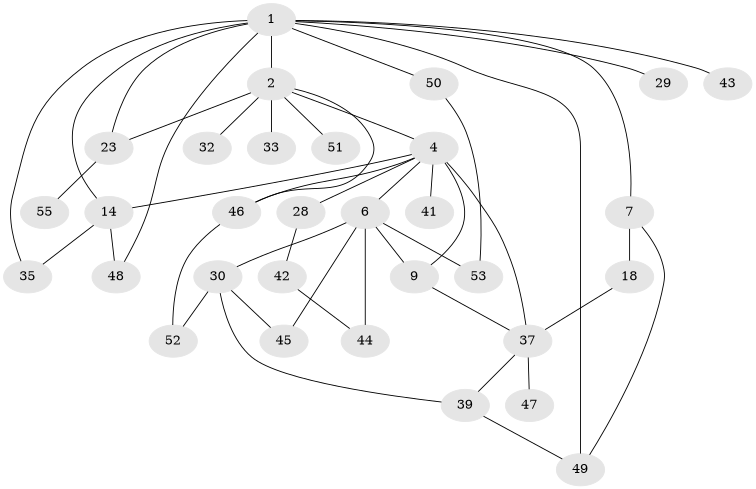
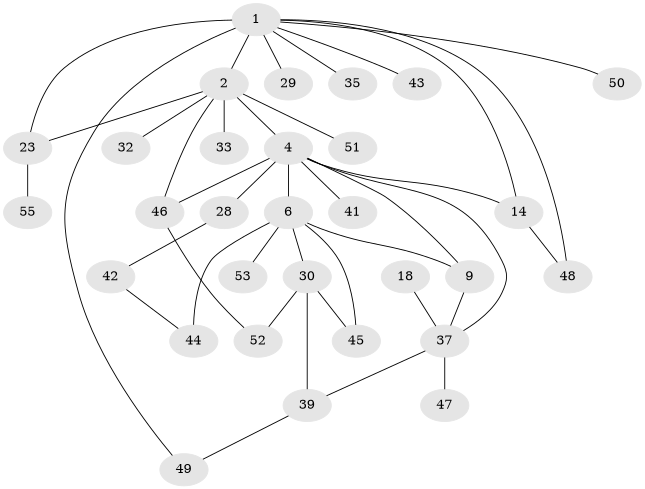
  graph {
    node [color=gray90 style=filled]
    1 [super="+21+3"]
    2 [super="+19+10"]
-   7 [super="+17"]
    14 [super="+15"]
    23 [super="+61+36"]
    29
    35 [super="+62"]
    43
    48
    49 [super="+58"]
    50
    4 [super="+16+8+5"]
    32
    33
    46 [super="+60"]
    51
    18 [super="+22"]
    55
    53
    6 [super="+24+26+57+12"]
    9 [super="+11+40"]
    28
    37 [super="+59"]
    41
    52
    30 [super="+34"]
    44
    45 [super="+56"]
    42 [super="+54"]
    39
    47
    1 -- 2 [weight=2]
-   1 -- 7
    1 -- 14
    1 -- 23 [weight=3]
    1 -- 29
    1 -- 35
    1 -- 43
    1 -- 48
    1 -- 49
    1 -- 50
    2 -- 23
    2 -- 4 [weight=2]
    2 -- 32
    2 -- 33 [weight=2]
    2 -- 46
    2 -- 51
-   7 -- 49
-   7 -- 18
-   14 -- 35
    14 -- 48
    23 -- 55
-   50 -- 53
    4 -- 14
    4 -- 46
    4 -- 6 [weight=3]
    4 -- 9
    4 -- 28
    4 -- 37
    4 -- 41
    46 -- 52
    18 -- 37
    6 -- 53
    6 -- 9
    6 -- 30
    6 -- 44 [weight=3]
    6 -- 45
    9 -- 37
    28 -- 42
    37 -- 39
    37 -- 47
    30 -- 52
    30 -- 45
    30 -- 39
    42 -- 44
    39 -- 49
  }
